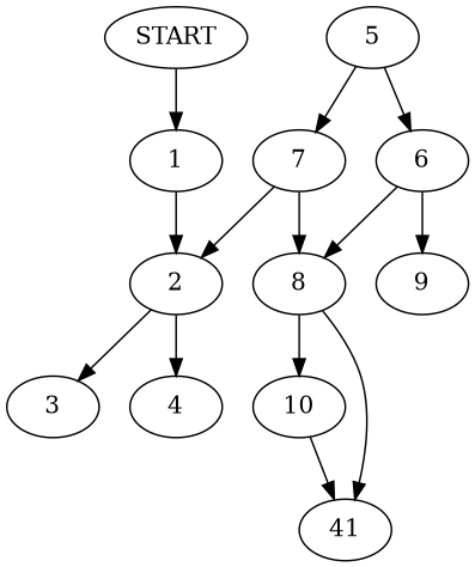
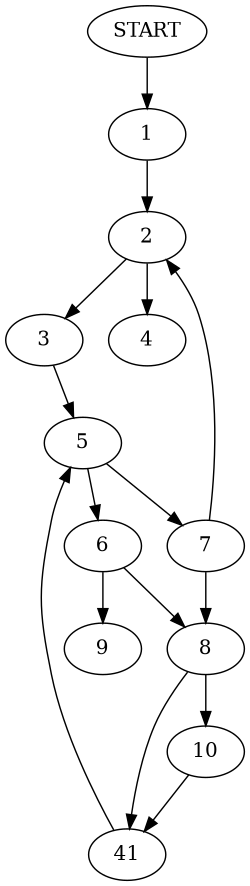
  digraph {
    n1 [label=START]
    1
    2
    3
    4
    5
    6
    7
    8
    9
    10
    n12 [label=41]
    n1 -> 1
    1 -> 2
    2 -> 3
    2 -> 4
+   3 -> 5
    5 -> 6
    5 -> 7
    6 -> 8
    6 -> 9
    7 -> 2
    7 -> 8
    8 -> 10
    8 -> n12
    10 -> n12
+   n12 -> 5
  }
